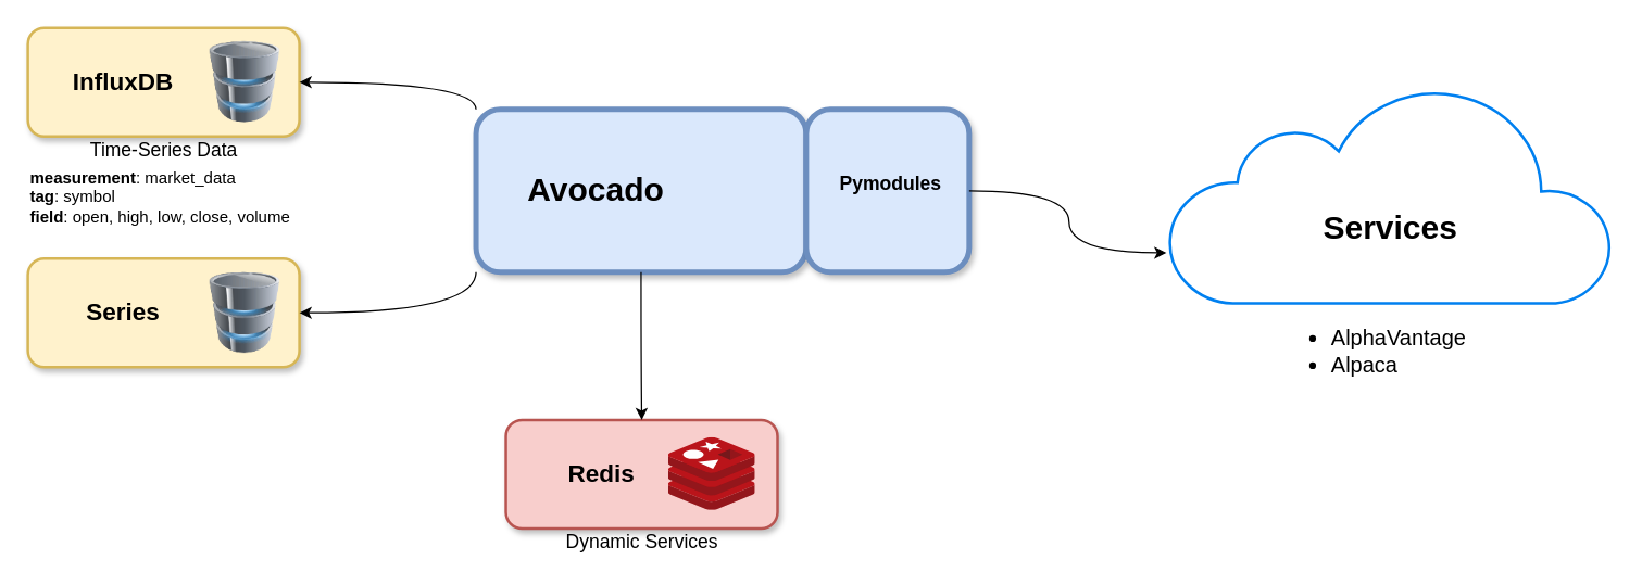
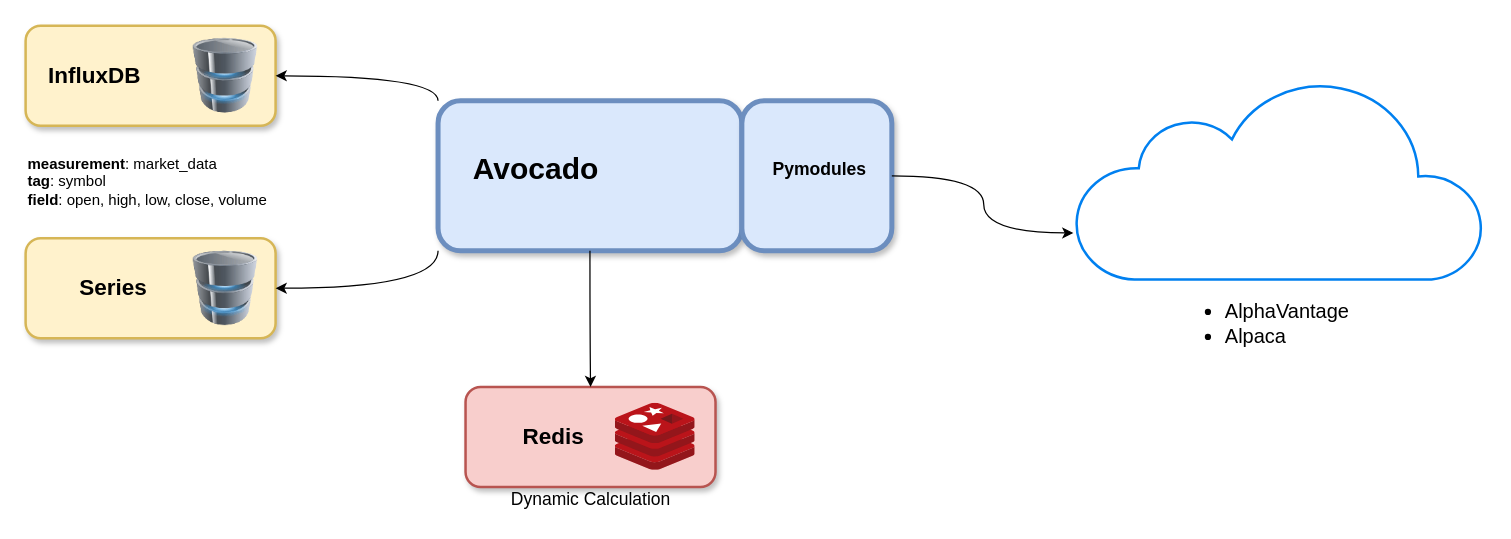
  <mxCell id="0" />
  <mxCell id="1" parent="0" />
  <mxCell id="2" value="" style="group" parent="1" vertex="1" connectable="0"><mxGeometry x="350" y="80" width="363.09" height="120" as="geometry" /></mxCell>
  <mxCell id="3" value="" style="group" parent="2" vertex="1" connectable="0"><mxGeometry width="243.09" height="120" as="geometry" /></mxCell>
  <mxCell id="4" value="" style="rounded=1;whiteSpace=wrap;html=1;strokeWidth=4;fillColor=#dae8fc;strokeColor=#6c8ebf;perimeterSpacing=0;glass=0;shadow=1;" parent="3" vertex="1"><mxGeometry width="243.09" height="120" as="geometry" /></mxCell>
- <mxCell id="5" value="&lt;h1&gt;Avocado&lt;/h1&gt;" style="text;html=1;resizable=0;autosize=1;align=center;verticalAlign=middle;points=[];fillColor=none;strokeColor=none;rounded=0;" parent="3" vertex="1"><mxGeometry x="23.45" y="35" width="130" height="50" as="geometry" /></mxCell>
+ <mxCell id="5" value="&lt;h1&gt;Avocado&lt;/h1&gt;" style="text;html=1;resizable=0;autosize=1;align=center;verticalAlign=middle;points=[];fillColor=none;strokeColor=none;rounded=0;" parent="3" vertex="1"><mxGeometry x="13.45" y="30" width="130" height="50" as="geometry" /></mxCell>
  <mxCell id="6" value="" style="shape=image;html=1;verticalAlign=top;verticalLabelPosition=bottom;labelBackgroundColor=#ffffff;imageAspect=0;aspect=fixed;image=https://cdn2.iconfinder.com/data/icons/strongicon-vol-24-free/24/filetype-16-128.png;strokeWidth=2;" parent="3" vertex="1"><mxGeometry x="163.54" y="23.5" width="73" height="73" as="geometry" /></mxCell>
  <mxCell id="7" value="" style="rounded=1;whiteSpace=wrap;html=1;shadow=1;glass=0;strokeWidth=4;fillColor=#dae8fc;strokeColor=#6c8ebf;" parent="2" vertex="1"><mxGeometry x="243.09" width="120" height="120" as="geometry" /></mxCell>
  <mxCell id="8" value="" style="shape=image;html=1;verticalAlign=top;verticalLabelPosition=bottom;labelBackgroundColor=#ffffff;imageAspect=0;aspect=fixed;image=https://cdn4.iconfinder.com/data/icons/logos-and-brands/512/267_Python_logo-128.png" parent="2" vertex="1"><mxGeometry x="280" y="70" width="50" height="50" as="geometry" /></mxCell>
  <mxCell id="9" value="&lt;h3&gt;Pymodules&lt;/h3&gt;" style="text;html=1;resizable=0;autosize=1;align=center;verticalAlign=middle;points=[];fillColor=none;strokeColor=none;rounded=0;shadow=1;glass=0;" parent="2" vertex="1"><mxGeometry x="255" y="30" width="100" height="50" as="geometry" /></mxCell>
  <mxCell id="10" value="" style="group" parent="1" vertex="1" connectable="0"><mxGeometry x="372" y="309" width="200.0" height="100" as="geometry" /></mxCell>
  <mxCell id="11" value="" style="group" parent="10" vertex="1" connectable="0"><mxGeometry width="200" height="80" as="geometry" /></mxCell>
  <mxCell id="12" value="" style="rounded=1;whiteSpace=wrap;html=1;shadow=1;glass=0;strokeWidth=2;fillColor=#f8cecc;strokeColor=#b85450;" parent="11" vertex="1"><mxGeometry width="200" height="80" as="geometry" /></mxCell>
  <mxCell id="13" value="&lt;h2&gt;Redis&lt;/h2&gt;" style="text;html=1;resizable=0;autosize=1;align=center;verticalAlign=middle;points=[];fillColor=none;strokeColor=none;rounded=0;shadow=1;glass=0;" parent="11" vertex="1"><mxGeometry x="35" y="15" width="70" height="50" as="geometry" /></mxCell>
  <mxCell id="14" value="" style="aspect=fixed;html=1;points=[];align=center;image;fontSize=12;image=img/lib/mscae/Cache_Redis_Product.svg;" parent="11" vertex="1"><mxGeometry x="120" y="13.2" width="63.81" height="53.6" as="geometry" /></mxCell>
- <mxCell id="15" value="&lt;font style=&quot;font-size: 14px&quot;&gt;Dynamic Services&lt;/font&gt;" style="text;html=1;resizable=0;autosize=1;align=center;verticalAlign=middle;points=[];fillColor=none;strokeColor=none;rounded=0;shadow=1;glass=0;" parent="10" vertex="1"><mxGeometry x="20" y="80" width="160" height="20" as="geometry" /></mxCell>
+ <mxCell id="15" value="&lt;font style=&quot;font-size: 14px&quot;&gt;Dynamic Calculation&lt;/font&gt;" style="text;html=1;resizable=0;autosize=1;align=center;verticalAlign=middle;points=[];fillColor=none;strokeColor=none;rounded=0;shadow=1;glass=0;" parent="10" vertex="1"><mxGeometry x="20" y="80" width="160" height="20" as="geometry" /></mxCell>
  <mxCell id="16" value="" style="group" parent="1" vertex="1" connectable="0"><mxGeometry x="20" y="190" width="200" height="100" as="geometry" /></mxCell>
  <mxCell id="17" value="" style="group" parent="16" vertex="1" connectable="0"><mxGeometry width="200" height="80" as="geometry" /></mxCell>
  <mxCell id="18" value="" style="rounded=1;whiteSpace=wrap;html=1;shadow=1;glass=0;strokeWidth=2;fillColor=#fff2cc;strokeColor=#d6b656;" parent="17" vertex="1"><mxGeometry width="200" height="80" as="geometry" /></mxCell>
  <mxCell id="19" value="" style="image;html=1;image=img/lib/clip_art/computers/Database_128x128.png" parent="17" vertex="1"><mxGeometry x="130" y="10" width="60" height="60" as="geometry" /></mxCell>
  <mxCell id="20" value="&lt;h2&gt;Series&lt;/h2&gt;" style="text;html=1;resizable=0;autosize=1;align=center;verticalAlign=middle;points=[];fillColor=none;strokeColor=none;rounded=0;shadow=1;glass=0;" parent="17" vertex="1"><mxGeometry x="10" y="15" width="120" height="50" as="geometry" /></mxCell>
  <mxCell id="21" value="" style="group" parent="1" vertex="1" connectable="0"><mxGeometry x="20" y="20" width="200" height="100" as="geometry" /></mxCell>
  <mxCell id="22" value="" style="group" parent="21" vertex="1" connectable="0"><mxGeometry width="200" height="80" as="geometry" /></mxCell>
  <mxCell id="23" value="" style="rounded=1;whiteSpace=wrap;html=1;shadow=1;glass=0;strokeWidth=2;fillColor=#fff2cc;strokeColor=#d6b656;" parent="22" vertex="1"><mxGeometry width="200" height="80" as="geometry" /></mxCell>
  <mxCell id="24" value="" style="image;html=1;image=img/lib/clip_art/computers/Database_128x128.png" parent="22" vertex="1"><mxGeometry x="130" y="10" width="60" height="60" as="geometry" /></mxCell>
- <mxCell id="25" value="&lt;h2&gt;InfluxDB&lt;/h2&gt;" style="text;html=1;resizable=0;autosize=1;align=center;verticalAlign=middle;points=[];fillColor=none;strokeColor=none;rounded=0;shadow=1;glass=0;" parent="22" vertex="1"><mxGeometry x="20" y="15" width="100" height="50" as="geometry" /></mxCell>
- <mxCell id="26" value="&lt;div style=&quot;font-size: 14px&quot;&gt;&lt;font style=&quot;font-size: 14px&quot;&gt;Time-Series Data&lt;/font&gt;&lt;/div&gt;" style="text;html=1;resizable=0;autosize=1;align=center;verticalAlign=middle;points=[];fillColor=none;strokeColor=none;rounded=0;shadow=1;glass=0;" parent="21" vertex="1"><mxGeometry x="30" y="80" width="140" height="20" as="geometry" /></mxCell>
+ <mxCell id="25" value="&lt;h2&gt;InfluxDB&lt;/h2&gt;" style="text;html=1;resizable=0;autosize=1;align=center;verticalAlign=middle;points=[];fillColor=none;strokeColor=none;rounded=0;shadow=1;glass=0;" parent="22" vertex="1"><mxGeometry x="5" y="15" width="100" height="50" as="geometry" /></mxCell>
  <mxCell id="27" value="" style="group" parent="1" vertex="1" connectable="0"><mxGeometry x="860" y="63" width="326.91" height="225" as="geometry" /></mxCell>
  <mxCell id="28" value="" style="html=1;verticalLabelPosition=bottom;align=center;labelBackgroundColor=#ffffff;verticalAlign=top;strokeWidth=2;strokeColor=#0080F0;shadow=0;dashed=0;shape=mxgraph.ios7.icons.cloud;glass=0;" parent="27" vertex="1"><mxGeometry width="326.91" height="160" as="geometry" /></mxCell>
- <mxCell id="29" value="&lt;h1&gt;Services&lt;/h1&gt;" style="text;html=1;resizable=0;autosize=1;align=center;verticalAlign=middle;points=[];fillColor=none;strokeColor=none;rounded=0;shadow=1;glass=0;" parent="27" vertex="1"><mxGeometry x="98.45" y="80" width="130" height="50" as="geometry" /></mxCell>
  <mxCell id="30" value="&lt;div style=&quot;font-size: 16px&quot; align=&quot;left&quot;&gt;&lt;ul&gt;&lt;li&gt;&lt;font style=&quot;font-size: 16px&quot;&gt;AlphaVantage&lt;/font&gt;&lt;/li&gt;&lt;li&gt;&lt;font style=&quot;font-size: 16px&quot;&gt;Alpaca&lt;/font&gt;&lt;/li&gt;&lt;/ul&gt;&lt;/div&gt;" style="text;html=1;resizable=0;autosize=1;align=left;verticalAlign=middle;points=[];fillColor=none;strokeColor=none;rounded=0;shadow=1;glass=0;" parent="27" vertex="1"><mxGeometry x="78.45" y="160" width="170" height="70" as="geometry" /></mxCell>
  <mxCell id="31" style="edgeStyle=orthogonalEdgeStyle;curved=1;rounded=0;orthogonalLoop=1;jettySize=auto;html=1;exitX=0;exitY=0;exitDx=0;exitDy=0;entryX=1;entryY=0.5;entryDx=0;entryDy=0;" parent="1" source="4" target="23" edge="1"><mxGeometry relative="1" as="geometry" /></mxCell>
  <mxCell id="32" style="edgeStyle=orthogonalEdgeStyle;curved=1;rounded=0;orthogonalLoop=1;jettySize=auto;html=1;exitX=0;exitY=1;exitDx=0;exitDy=0;entryX=1;entryY=0.5;entryDx=0;entryDy=0;" parent="1" source="4" target="18" edge="1"><mxGeometry relative="1" as="geometry" /></mxCell>
  <mxCell id="33" style="edgeStyle=orthogonalEdgeStyle;curved=1;rounded=0;orthogonalLoop=1;jettySize=auto;html=1;exitX=0.5;exitY=1;exitDx=0;exitDy=0;entryX=0.5;entryY=0;entryDx=0;entryDy=0;" parent="1" source="4" target="12" edge="1"><mxGeometry relative="1" as="geometry" /></mxCell>
  <mxCell id="34" style="edgeStyle=orthogonalEdgeStyle;curved=1;rounded=0;orthogonalLoop=1;jettySize=auto;html=1;exitX=1;exitY=0.5;exitDx=0;exitDy=0;entryX=-0.005;entryY=0.767;entryDx=0;entryDy=0;entryPerimeter=0;" parent="1" source="7" target="28" edge="1"><mxGeometry relative="1" as="geometry" /></mxCell>
  <mxCell id="35" value="&lt;div align=&quot;left&quot;&gt;&lt;b&gt;measurement&lt;/b&gt;: market_data&lt;/div&gt;&lt;div align=&quot;left&quot;&gt;&lt;b&gt;tag&lt;/b&gt;: symbol&lt;/div&gt;&lt;div align=&quot;left&quot;&gt;&lt;b&gt;field&lt;/b&gt;: open, high, low, close, volume&lt;br&gt;&lt;/div&gt;" style="text;html=1;resizable=0;autosize=1;align=left;verticalAlign=middle;points=[];fillColor=none;strokeColor=none;rounded=0;" vertex="1" parent="1"><mxGeometry x="20" y="120" width="230" height="50" as="geometry" /></mxCell>
